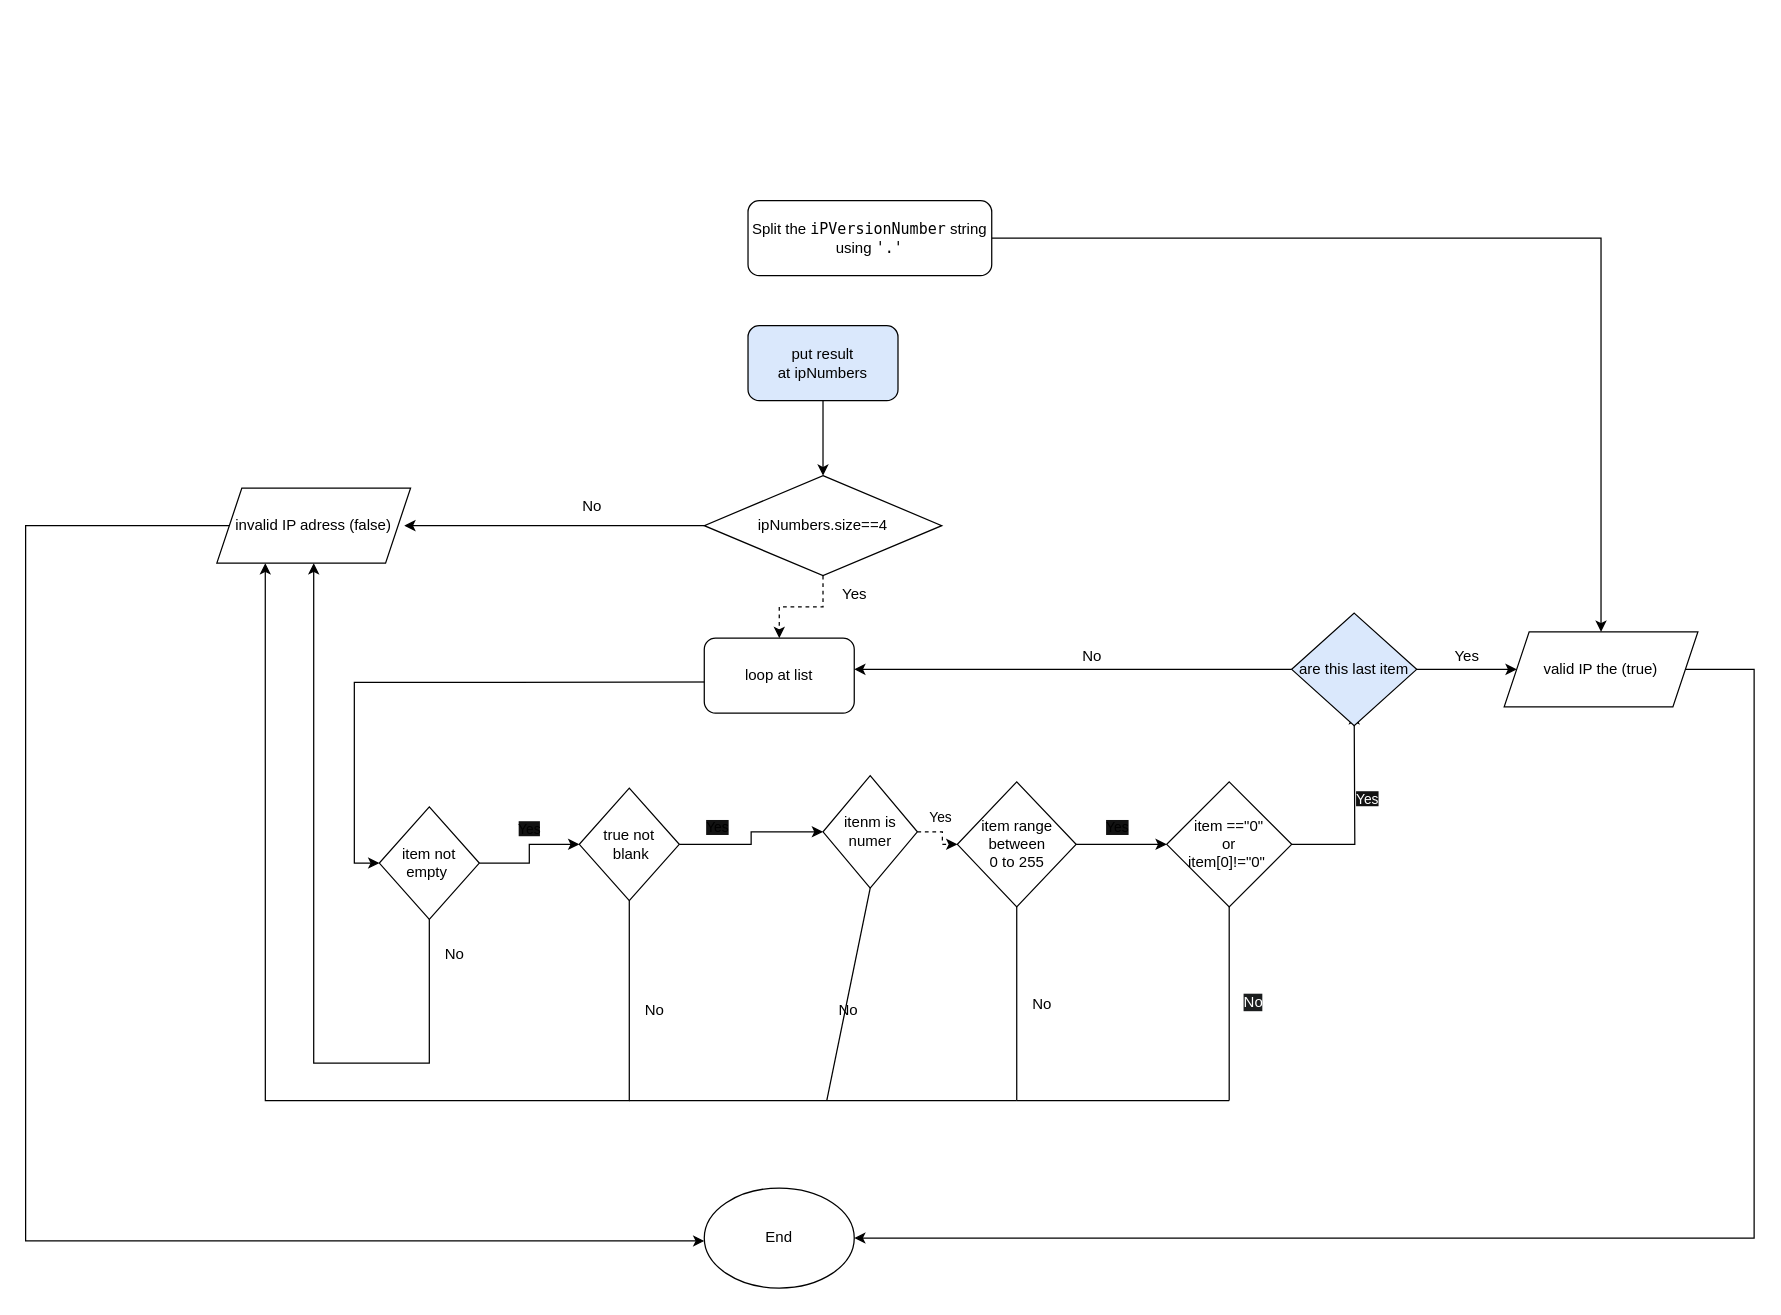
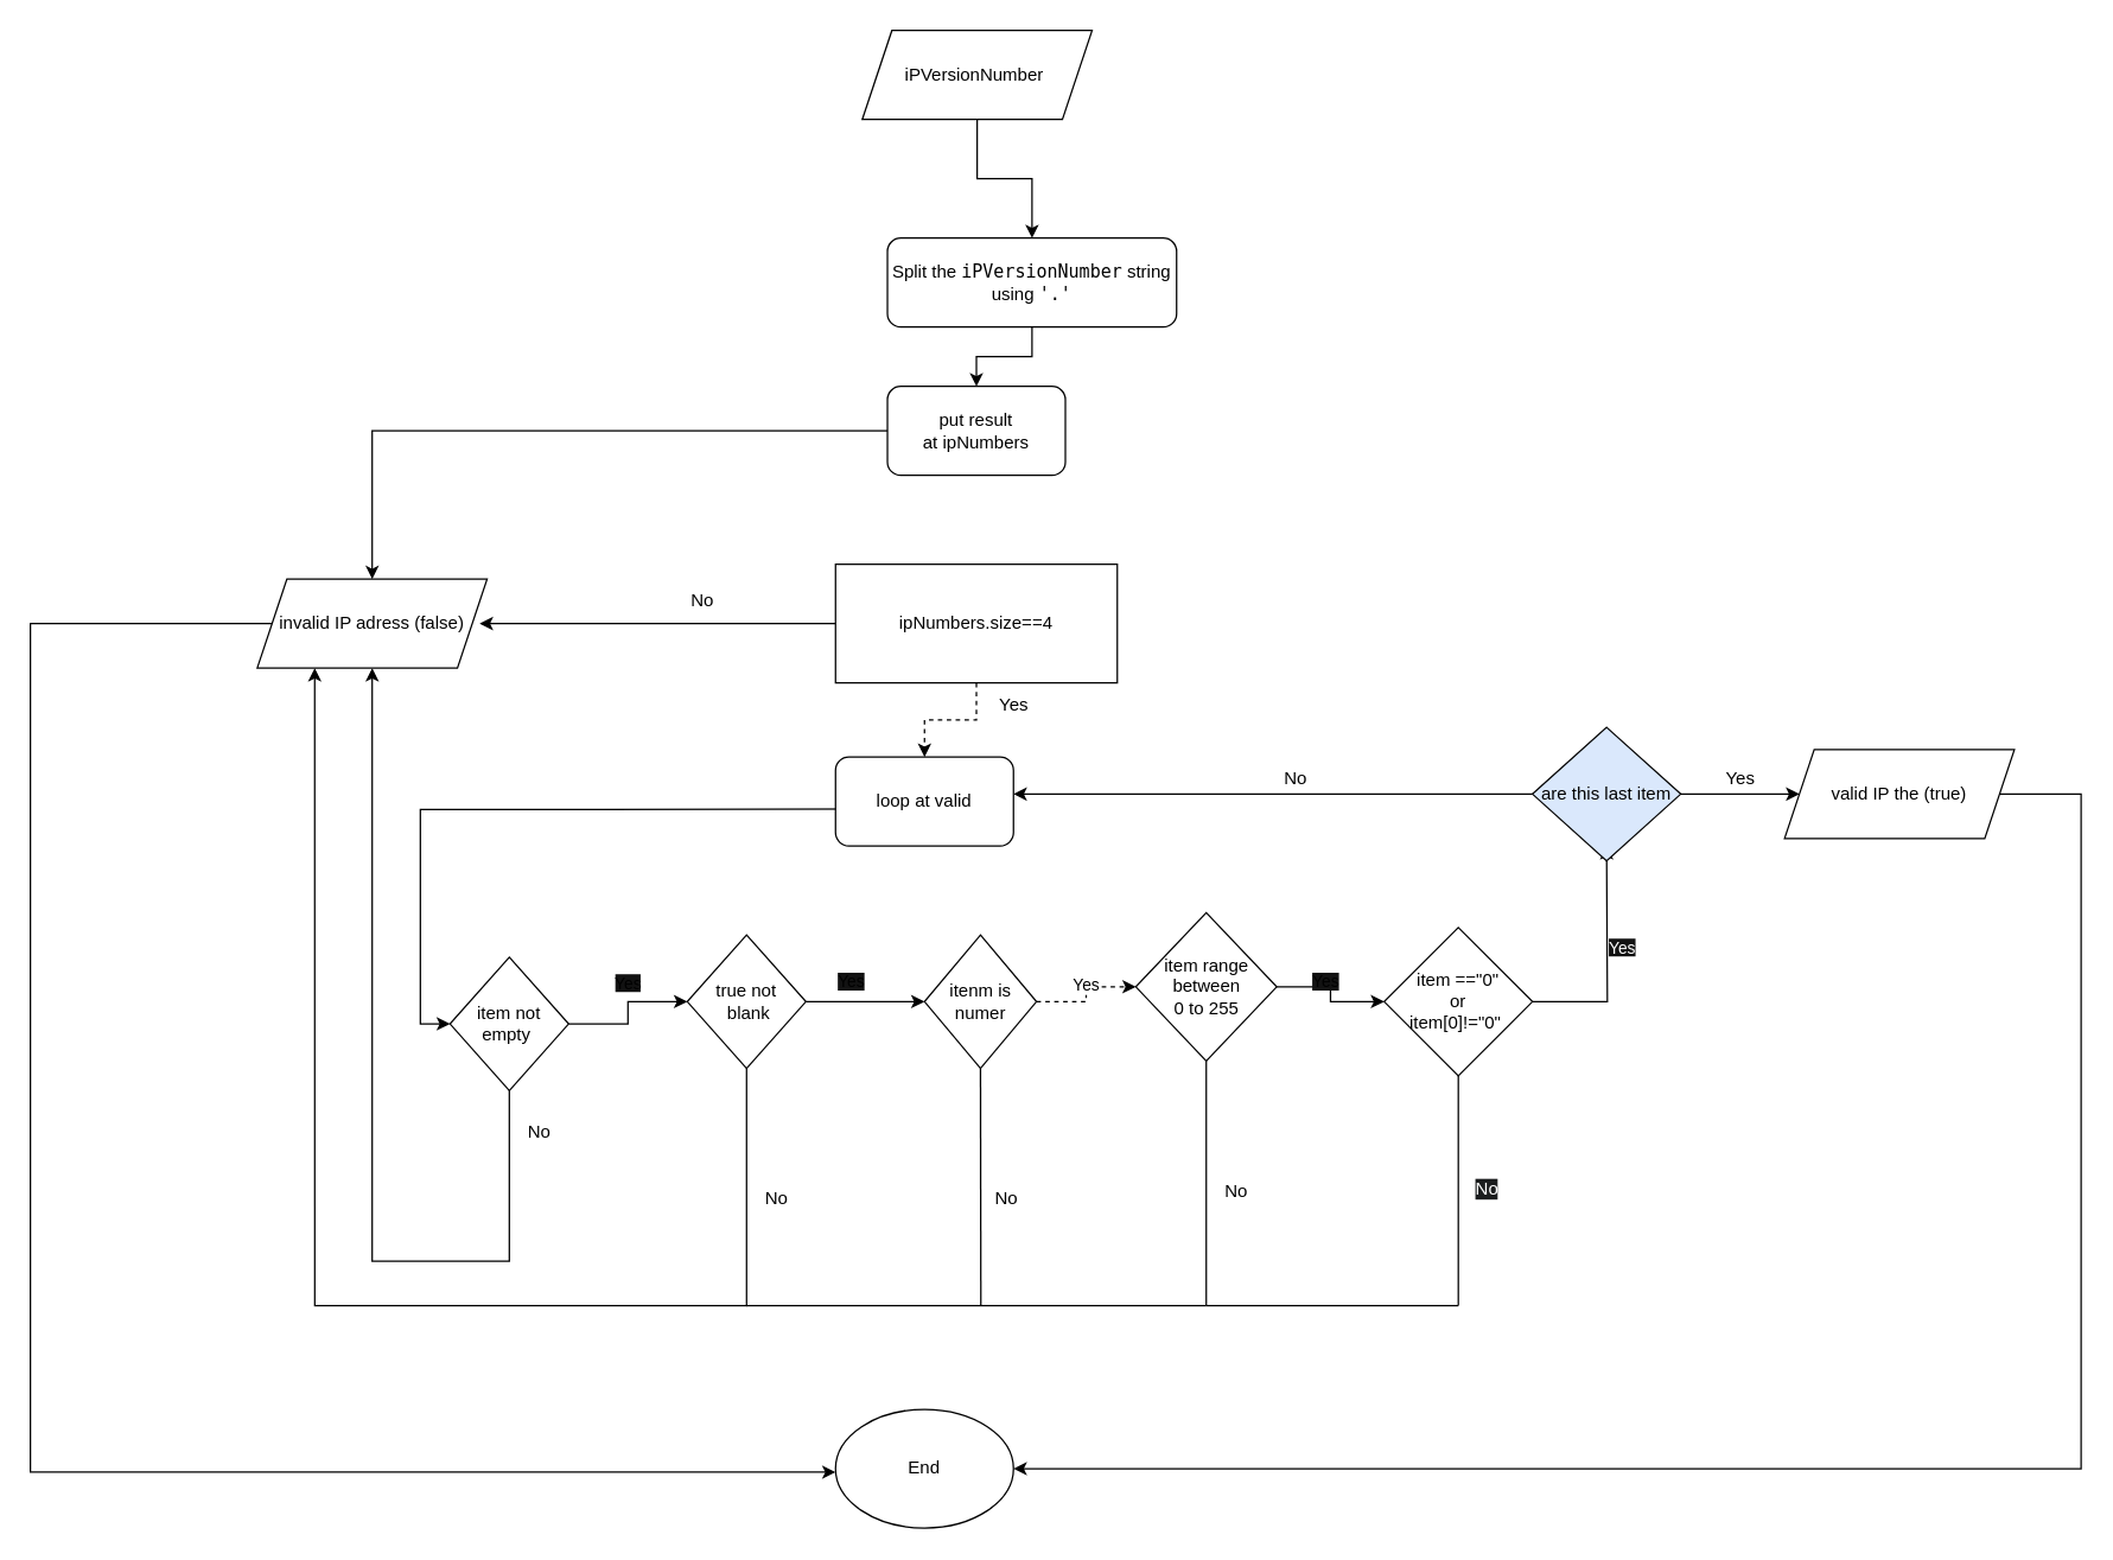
  <mxCell id="0" />
  <mxCell id="1" parent="0" />
- <mxCell id="4" value="" style="edgeStyle=orthogonalEdgeStyle;rounded=0;orthogonalLoop=1;jettySize=auto;html=1;" parent="1" source="5" target="49" edge="1"><mxGeometry relative="1" as="geometry" /></mxCell>
+ <mxCell id="2" style="edgeStyle=orthogonalEdgeStyle;rounded=0;orthogonalLoop=1;jettySize=auto;html=1;exitX=0.5;exitY=1;exitDx=0;exitDy=0;entryX=0.5;entryY=0;entryDx=0;entryDy=0;" parent="1" source="3" target="5" edge="1"><mxGeometry relative="1" as="geometry" /></mxCell>
+ <mxCell id="3" value="iPVersionNumber&amp;nbsp;" style="shape=parallelogram;perimeter=parallelogramPerimeter;whiteSpace=wrap;html=1;fixedSize=1;" parent="1" vertex="1"><mxGeometry x="581" y="20" width="155" height="60" as="geometry" /></mxCell>
+ <mxCell id="4" value="" style="edgeStyle=orthogonalEdgeStyle;rounded=0;orthogonalLoop=1;jettySize=auto;html=1;" parent="1" source="5" target="12" edge="1"><mxGeometry relative="1" as="geometry" /></mxCell>
  <mxCell id="5" value="Split the &lt;code data-end=&quot;173&quot; data-start=&quot;156&quot;&gt;iPVersionNumber&lt;/code&gt; string using &lt;font face=&quot;monospace&quot;&gt;'.'&lt;/font&gt;" style="rounded=1;whiteSpace=wrap;html=1;" parent="1" vertex="1"><mxGeometry x="598" y="160" width="195" height="60" as="geometry" /></mxCell>
  <mxCell id="6" style="edgeStyle=orthogonalEdgeStyle;rounded=0;orthogonalLoop=1;jettySize=auto;html=1;entryX=0.5;entryY=0;entryDx=0;entryDy=0;dashed=1;" parent="1" source="8" target="42" edge="1"><mxGeometry relative="1" as="geometry"><mxPoint x="659" y="500" as="targetPoint" /></mxGeometry></mxCell>
  <mxCell id="7" style="edgeStyle=orthogonalEdgeStyle;rounded=0;orthogonalLoop=1;jettySize=auto;html=1;" edge="1" parent="1" source="8"><mxGeometry relative="1" as="geometry"><mxPoint x="323" y="420" as="targetPoint" /></mxGeometry></mxCell>
- <mxCell id="8" value="ipNumbers.size==4" style="rhombus;whiteSpace=wrap;html=1;" parent="1" vertex="1"><mxGeometry x="563" y="380" width="190" height="80" as="geometry" /></mxCell>
+ <mxCell id="8" value="ipNumbers.size==4" style="whiteSpace=wrap;html=1;rounded=0;" parent="1" vertex="1"><mxGeometry x="563" y="380" width="190" height="80" as="geometry" /></mxCell>
  <mxCell id="9" value="No" style="text;html=1;align=center;verticalAlign=middle;resizable=0;points=[];autosize=1;strokeColor=none;fillColor=none;" parent="1" vertex="1"><mxGeometry x="453" y="390" width="40" height="30" as="geometry" /></mxCell>
  <mxCell id="10" value="Yes" style="text;html=1;align=center;verticalAlign=middle;resizable=0;points=[];autosize=1;strokeColor=none;fillColor=none;" parent="1" vertex="1"><mxGeometry x="663" y="460" width="40" height="30" as="geometry" /></mxCell>
- <mxCell id="11" value="" style="edgeStyle=orthogonalEdgeStyle;rounded=0;orthogonalLoop=1;jettySize=auto;html=1;" parent="1" source="12" target="8" edge="1"><mxGeometry relative="1" as="geometry" /></mxCell>
- <mxCell id="12" value="put result at&amp;nbsp;ipNumbers" style="whiteSpace=wrap;html=1;rounded=1;fillColor=#dae8fc;" parent="1" vertex="1"><mxGeometry x="598" y="260" width="120" height="60" as="geometry" /></mxCell>
+ <mxCell id="11" value="" style="edgeStyle=orthogonalEdgeStyle;rounded=0;orthogonalLoop=1;jettySize=auto;html=1;" parent="1" source="12" target="50" edge="1"><mxGeometry relative="1" as="geometry" /></mxCell>
+ <mxCell id="12" value="put result at&amp;nbsp;ipNumbers" style="whiteSpace=wrap;html=1;rounded=1;" parent="1" vertex="1"><mxGeometry x="598" y="260" width="120" height="60" as="geometry" /></mxCell>
  <mxCell id="13" style="edgeStyle=orthogonalEdgeStyle;rounded=0;orthogonalLoop=1;jettySize=auto;html=1;entryX=0;entryY=0.5;entryDx=0;entryDy=0;exitX=0;exitY=0.5;exitDx=0;exitDy=0;" parent="1" target="23" edge="1"><mxGeometry relative="1" as="geometry"><mxPoint x="611" y="545" as="sourcePoint" /></mxGeometry></mxCell>
  <mxCell id="14" style="edgeStyle=orthogonalEdgeStyle;rounded=0;orthogonalLoop=1;jettySize=auto;html=1;entryX=0.5;entryY=1;entryDx=0;entryDy=0;dashed=1;" parent="1" source="16" target="18" edge="1"><mxGeometry relative="1" as="geometry" /></mxCell>
  <mxCell id="15" value="Yes" style="edgeLabel;html=1;align=center;verticalAlign=middle;resizable=0;points=[];" parent="14" vertex="1" connectable="0"><mxGeometry x="-0.176" y="8" relative="1" as="geometry"><mxPoint x="1" y="-4" as="offset" /></mxGeometry></mxCell>
- <mxCell id="16" value="itenm is numer" style="rhombus;whiteSpace=wrap;html=1;" parent="1" vertex="1"><mxGeometry x="658" y="620" width="75.5" height="90" as="geometry" /></mxCell>
+ <mxCell id="16" value="itenm is numer" style="rhombus;whiteSpace=wrap;html=1;" parent="1" vertex="1"><mxGeometry x="623" y="630" width="75.5" height="90" as="geometry" /></mxCell>
  <mxCell id="17" style="edgeStyle=orthogonalEdgeStyle;rounded=0;orthogonalLoop=1;jettySize=auto;html=1;entryX=0;entryY=0.5;entryDx=0;entryDy=0;" parent="1" source="18" target="25" edge="1"><mxGeometry relative="1" as="geometry" /></mxCell>
- <mxCell id="18" value="item range between&lt;div&gt;&amp;nbsp;0 to 255&amp;nbsp;&lt;/div&gt;" style="rhombus;whiteSpace=wrap;html=1;direction=south;" parent="1" vertex="1"><mxGeometry x="765.5" y="625" width="95" height="100" as="geometry" /></mxCell>
+ <mxCell id="18" value="item range between&lt;div&gt;&amp;nbsp;0 to 255&amp;nbsp;&lt;/div&gt;" style="rhombus;whiteSpace=wrap;html=1;direction=south;" parent="1" vertex="1"><mxGeometry x="765.5" y="615" width="95" height="100" as="geometry" /></mxCell>
  <mxCell id="19" style="edgeStyle=orthogonalEdgeStyle;rounded=0;orthogonalLoop=1;jettySize=auto;html=1;entryX=0;entryY=0.5;entryDx=0;entryDy=0;" parent="1" source="20" target="16" edge="1"><mxGeometry relative="1" as="geometry" /></mxCell>
  <mxCell id="20" value="true not&lt;div&gt;&amp;nbsp;blan&lt;span style=&quot;background-color: transparent; color: light-dark(rgb(0, 0, 0), rgb(255, 255, 255));&quot;&gt;k&lt;/span&gt;&lt;/div&gt;" style="rhombus;whiteSpace=wrap;html=1;" parent="1" vertex="1"><mxGeometry x="463" y="630" width="80" height="90" as="geometry" /></mxCell>
  <mxCell id="21" style="edgeStyle=orthogonalEdgeStyle;rounded=0;orthogonalLoop=1;jettySize=auto;html=1;entryX=0;entryY=0.5;entryDx=0;entryDy=0;" parent="1" source="23" target="20" edge="1"><mxGeometry relative="1" as="geometry" /></mxCell>
  <mxCell id="22" style="edgeStyle=orthogonalEdgeStyle;rounded=0;orthogonalLoop=1;jettySize=auto;html=1;entryX=0.5;entryY=1;entryDx=0;entryDy=0;" parent="1" source="23" target="50" edge="1"><mxGeometry relative="1" as="geometry"><mxPoint x="343" y="820" as="targetPoint" /><Array as="points"><mxPoint x="343" y="850" /><mxPoint x="251" y="850" /></Array></mxGeometry></mxCell>
  <mxCell id="23" value="item not empty&amp;nbsp;" style="rhombus;whiteSpace=wrap;html=1;" parent="1" vertex="1"><mxGeometry x="303" y="645" width="80" height="90" as="geometry" /></mxCell>
  <mxCell id="24" style="edgeStyle=orthogonalEdgeStyle;rounded=0;orthogonalLoop=1;jettySize=auto;html=1;" parent="1" source="25" edge="1"><mxGeometry relative="1" as="geometry"><mxPoint x="1083" y="570" as="targetPoint" /></mxGeometry></mxCell>
  <mxCell id="25" value="item ==&quot;0&quot;&lt;div&gt;&lt;span style=&quot;background-color: transparent; color: light-dark(rgb(0, 0, 0), rgb(255, 255, 255));&quot;&gt;or&lt;/span&gt;&lt;/div&gt;&lt;div&gt;&lt;span style=&quot;background-color: transparent; color: light-dark(rgb(0, 0, 0), rgb(255, 255, 255));&quot;&gt;item[0]!=&quot;0&quot;&amp;nbsp;&lt;/span&gt;&lt;/div&gt;" style="rhombus;whiteSpace=wrap;html=1;" parent="1" vertex="1"><mxGeometry x="933" y="625" width="100" height="100" as="geometry" /></mxCell>
  <mxCell id="26" value="&lt;span style=&quot;font-size: 11px; background-color: rgb(18, 18, 18);&quot;&gt;Yes&lt;/span&gt;" style="text;html=1;align=center;verticalAlign=middle;resizable=0;points=[];autosize=1;strokeColor=none;fillColor=none;" parent="1" vertex="1"><mxGeometry x="403" y="648" width="40" height="30" as="geometry" /></mxCell>
  <mxCell id="27" value="&lt;span style=&quot;font-size: 11px; text-align: center; text-wrap-mode: nowrap; background-color: rgb(18, 18, 18);&quot;&gt;Yes&lt;/span&gt;" style="text;whiteSpace=wrap;html=1;" parent="1" vertex="1"><mxGeometry x="563" y="648" width="50" height="40" as="geometry" /></mxCell>
  <mxCell id="28" value="&lt;span style=&quot;font-size: 11px; text-align: center; text-wrap-mode: nowrap; background-color: rgb(18, 18, 18);&quot;&gt;Yes&lt;/span&gt;" style="text;whiteSpace=wrap;html=1;" parent="1" vertex="1"><mxGeometry x="883" y="648" width="50" height="40" as="geometry" /></mxCell>
  <mxCell id="29" value="&lt;span style=&quot;color: rgb(255, 255, 255); font-family: Helvetica; font-size: 12px; font-style: normal; font-variant-ligatures: normal; font-variant-caps: normal; font-weight: 400; letter-spacing: normal; orphans: 2; text-align: center; text-indent: 0px; text-transform: none; widows: 2; word-spacing: 0px; -webkit-text-stroke-width: 0px; white-space: nowrap; background-color: rgb(27, 29, 30); text-decoration-thickness: initial; text-decoration-style: initial; text-decoration-color: initial; display: inline !important; float: none;&quot;&gt;No&lt;/span&gt;" style="text;whiteSpace=wrap;html=1;" parent="1" vertex="1"><mxGeometry x="993" y="788" width="50" height="40" as="geometry" /></mxCell>
  <mxCell id="30" value="End" style="ellipse;whiteSpace=wrap;html=1;" parent="1" vertex="1"><mxGeometry x="563" y="950" width="120" height="80" as="geometry" /></mxCell>
  <mxCell id="31" value="No" style="text;html=1;align=center;verticalAlign=middle;resizable=0;points=[];autosize=1;strokeColor=none;fillColor=none;" parent="1" vertex="1"><mxGeometry x="343" y="748" width="40" height="30" as="geometry" /></mxCell>
  <mxCell id="32" value="" style="endArrow=none;html=1;rounded=0;entryX=0.5;entryY=1;entryDx=0;entryDy=0;" parent="1" target="16" edge="1"><mxGeometry width="50" height="50" relative="1" as="geometry"><mxPoint x="661" y="880" as="sourcePoint" /><mxPoint x="883" y="630" as="targetPoint" /></mxGeometry></mxCell>
  <mxCell id="33" value="" style="endArrow=none;html=1;rounded=0;exitX=1;exitY=0.5;exitDx=0;exitDy=0;" parent="1" source="18" edge="1"><mxGeometry width="50" height="50" relative="1" as="geometry"><mxPoint x="833" y="670" as="sourcePoint" /><mxPoint x="813" y="880" as="targetPoint" /></mxGeometry></mxCell>
  <mxCell id="34" style="edgeStyle=orthogonalEdgeStyle;rounded=0;orthogonalLoop=1;jettySize=auto;html=1;entryX=0.25;entryY=1;entryDx=0;entryDy=0;" parent="1" source="20" target="50" edge="1"><mxGeometry relative="1" as="geometry"><Array as="points"><mxPoint x="503" y="880" /><mxPoint x="212" y="880" /></Array><mxPoint x="403" y="880" as="targetPoint" /></mxGeometry></mxCell>
  <mxCell id="35" value="" style="endArrow=none;html=1;rounded=0;" parent="1" edge="1"><mxGeometry width="50" height="50" relative="1" as="geometry"><mxPoint x="503" y="880" as="sourcePoint" /><mxPoint x="813" y="880" as="targetPoint" /></mxGeometry></mxCell>
  <mxCell id="36" value="No" style="text;html=1;align=center;verticalAlign=middle;resizable=0;points=[];autosize=1;strokeColor=none;fillColor=none;" parent="1" vertex="1"><mxGeometry x="503" y="793" width="40" height="30" as="geometry" /></mxCell>
  <mxCell id="37" value="No" style="text;html=1;align=center;verticalAlign=middle;resizable=0;points=[];autosize=1;strokeColor=none;fillColor=none;" parent="1" vertex="1"><mxGeometry x="658" y="793" width="40" height="30" as="geometry" /></mxCell>
  <mxCell id="38" value="No" style="text;html=1;align=center;verticalAlign=middle;resizable=0;points=[];autosize=1;strokeColor=none;fillColor=none;" parent="1" vertex="1"><mxGeometry x="813" y="788" width="40" height="30" as="geometry" /></mxCell>
  <mxCell id="39" value="&lt;span style=&quot;color: rgb(255, 255, 255); font-family: Helvetica; font-size: 11px; font-style: normal; font-variant-ligatures: normal; font-variant-caps: normal; font-weight: 400; letter-spacing: normal; orphans: 2; text-align: center; text-indent: 0px; text-transform: none; widows: 2; word-spacing: 0px; -webkit-text-stroke-width: 0px; white-space: nowrap; background-color: rgb(18, 18, 18); text-decoration-thickness: initial; text-decoration-style: initial; text-decoration-color: initial; display: inline !important; float: none;&quot;&gt;Yes&lt;/span&gt;" style="text;whiteSpace=wrap;html=1;" parent="1" vertex="1"><mxGeometry x="1083" y="625" width="50" height="40" as="geometry" /></mxCell>
  <mxCell id="40" value="" style="endArrow=none;html=1;rounded=0;entryX=0.5;entryY=1;entryDx=0;entryDy=0;" parent="1" target="25" edge="1"><mxGeometry width="50" height="50" relative="1" as="geometry"><mxPoint x="983" y="880" as="sourcePoint" /><mxPoint x="733" y="710" as="targetPoint" /></mxGeometry></mxCell>
  <mxCell id="41" value="" style="endArrow=none;html=1;rounded=0;" parent="1" edge="1"><mxGeometry width="50" height="50" relative="1" as="geometry"><mxPoint x="813" y="880" as="sourcePoint" /><mxPoint x="983" y="880" as="targetPoint" /></mxGeometry></mxCell>
- <mxCell id="42" value="loop at list" style="rounded=1;whiteSpace=wrap;html=1;" parent="1" vertex="1"><mxGeometry x="563" y="510" width="120" height="60" as="geometry" /></mxCell>
+ <mxCell id="42" value="loop at valid" style="rounded=1;whiteSpace=wrap;html=1;" parent="1" vertex="1"><mxGeometry x="563" y="510" width="120" height="60" as="geometry" /></mxCell>
  <mxCell id="43" style="edgeStyle=orthogonalEdgeStyle;rounded=0;orthogonalLoop=1;jettySize=auto;html=1;" edge="1" parent="1" source="45"><mxGeometry relative="1" as="geometry"><mxPoint x="1213" y="535" as="targetPoint" /></mxGeometry></mxCell>
  <mxCell id="44" style="edgeStyle=orthogonalEdgeStyle;rounded=0;orthogonalLoop=1;jettySize=auto;html=1;" edge="1" parent="1" source="45"><mxGeometry relative="1" as="geometry"><mxPoint x="683" y="535" as="targetPoint" /></mxGeometry></mxCell>
  <mxCell id="45" value="are this last item" style="rhombus;whiteSpace=wrap;html=1;fillColor=#dae8fc;" parent="1" vertex="1"><mxGeometry x="1033" y="490" width="100" height="90" as="geometry" /></mxCell>
  <mxCell id="46" value="Yes" style="text;html=1;align=center;verticalAlign=middle;resizable=0;points=[];autosize=1;strokeColor=none;fillColor=none;" parent="1" vertex="1"><mxGeometry x="1153" y="510" width="40" height="30" as="geometry" /></mxCell>
  <mxCell id="47" value="No" style="text;html=1;align=center;verticalAlign=middle;resizable=0;points=[];autosize=1;strokeColor=none;fillColor=none;" parent="1" vertex="1"><mxGeometry x="853" y="510" width="40" height="30" as="geometry" /></mxCell>
  <mxCell id="48" style="edgeStyle=orthogonalEdgeStyle;rounded=0;orthogonalLoop=1;jettySize=auto;html=1;entryX=1;entryY=0.5;entryDx=0;entryDy=0;" edge="1" parent="1" source="49" target="30"><mxGeometry relative="1" as="geometry"><Array as="points"><mxPoint x="1403" y="535" /><mxPoint x="1403" y="990" /></Array></mxGeometry></mxCell>
  <mxCell id="49" value="valid IP the (true)" style="shape=parallelogram;perimeter=parallelogramPerimeter;whiteSpace=wrap;html=1;fixedSize=1;" vertex="1" parent="1"><mxGeometry x="1203" y="505" width="155" height="60" as="geometry" /></mxCell>
  <mxCell id="50" value="invalid IP adress (false)" style="shape=parallelogram;perimeter=parallelogramPerimeter;whiteSpace=wrap;html=1;fixedSize=1;" vertex="1" parent="1"><mxGeometry x="173" y="390" width="155" height="60" as="geometry" /></mxCell>
  <mxCell id="51" style="edgeStyle=orthogonalEdgeStyle;rounded=0;orthogonalLoop=1;jettySize=auto;html=1;entryX=-0.019;entryY=0.654;entryDx=0;entryDy=0;entryPerimeter=0;exitX=0;exitY=0.5;exitDx=0;exitDy=0;" edge="1" parent="1" source="50"><mxGeometry relative="1" as="geometry"><mxPoint x="170.28" y="240" as="sourcePoint" /><mxPoint x="563" y="992.32" as="targetPoint" /><Array as="points"><mxPoint x="20" y="420" /><mxPoint x="20" y="992" /></Array></mxGeometry></mxCell>
